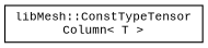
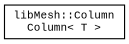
  digraph {
    rankdir=LR
    fontname="Liberation Mono"
-   n1 [color=black fillcolor=white fontname="Liberation Mono" fontsize=10 height=0.2 label="libMesh::ConstTypeTensor\lColumn\< T \>" shape=record style=filled width=0.4]
+   n1 [color=black fillcolor=white fontname="Liberation Mono" fontsize=10 height=0.2 label="libMesh::Column\lColumn\< T \>" shape=record style=filled width=0.4]
  }
